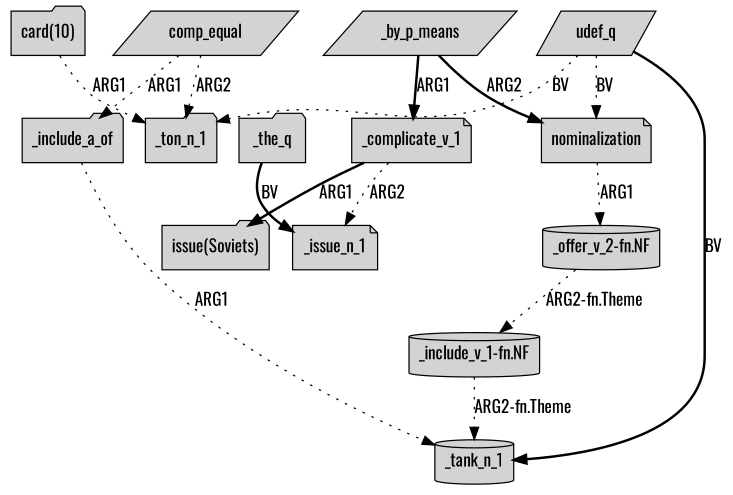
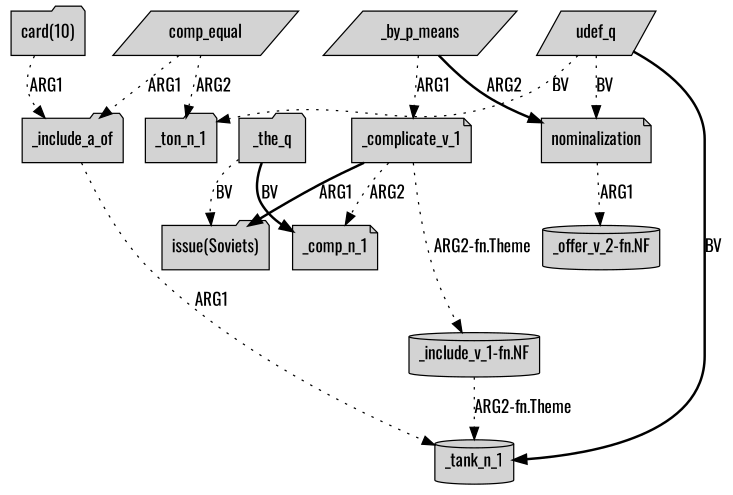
  digraph {
    fontname=Oswald
    node [fontname=Oswald shape=folder style=filled]
    edge [fontname=Oswald style=dotted]
    comp_equal [shape=parallelogram]
    n2 [label=_include_a_of]
    _ton_n_1
    _tank_n_1 [shape=cylinder]
    _by_p_means [shape=parallelogram]
    nominalization [shape=note]
    _complicate_v_1 [shape=note]
    n8 [label="_offer_v_2-fn.NF" shape=cylinder]
-   _issue_n_1 [shape=note]
+   _issue_n_1 [shape=note label=_comp_n_1]
    n10 [label="issue(Soviets)"]
    "_include_v_1-fn.NF" [shape=cylinder]
    _the_q
    udef_q [shape=parallelogram]
    "card(10)"
    comp_equal -> n2 [label=ARG1]
    comp_equal -> _ton_n_1 [label=ARG2]
    n2 -> _tank_n_1 [label=ARG1]
    _by_p_means -> nominalization [label=ARG2 style=bold]
-   _by_p_means -> _complicate_v_1 [label=ARG1 style=bold]
+   _by_p_means -> _complicate_v_1 [label=ARG1]
    nominalization -> n8 [label=ARG1]
    _complicate_v_1 -> _issue_n_1 [label=ARG2]
    _complicate_v_1 -> n10 [label=ARG1 style=bold]
-   n8 -> "_include_v_1-fn.NF" [label="ARG2-fn.Theme"]
+   _complicate_v_1 -> "_include_v_1-fn.NF" [label="ARG2-fn.Theme"]
    "_include_v_1-fn.NF" -> _tank_n_1 [label="ARG2-fn.Theme"]
    _the_q -> _issue_n_1 [label=BV style=bold]
+   _the_q -> n10 [label=BV]
    udef_q -> _ton_n_1 [label=BV]
    udef_q -> _tank_n_1 [label=BV style=bold]
    udef_q -> nominalization [label=BV]
-   "card(10)" -> _ton_n_1 [label=ARG1]
+   "card(10)" -> n2 [label=ARG1]
  }
